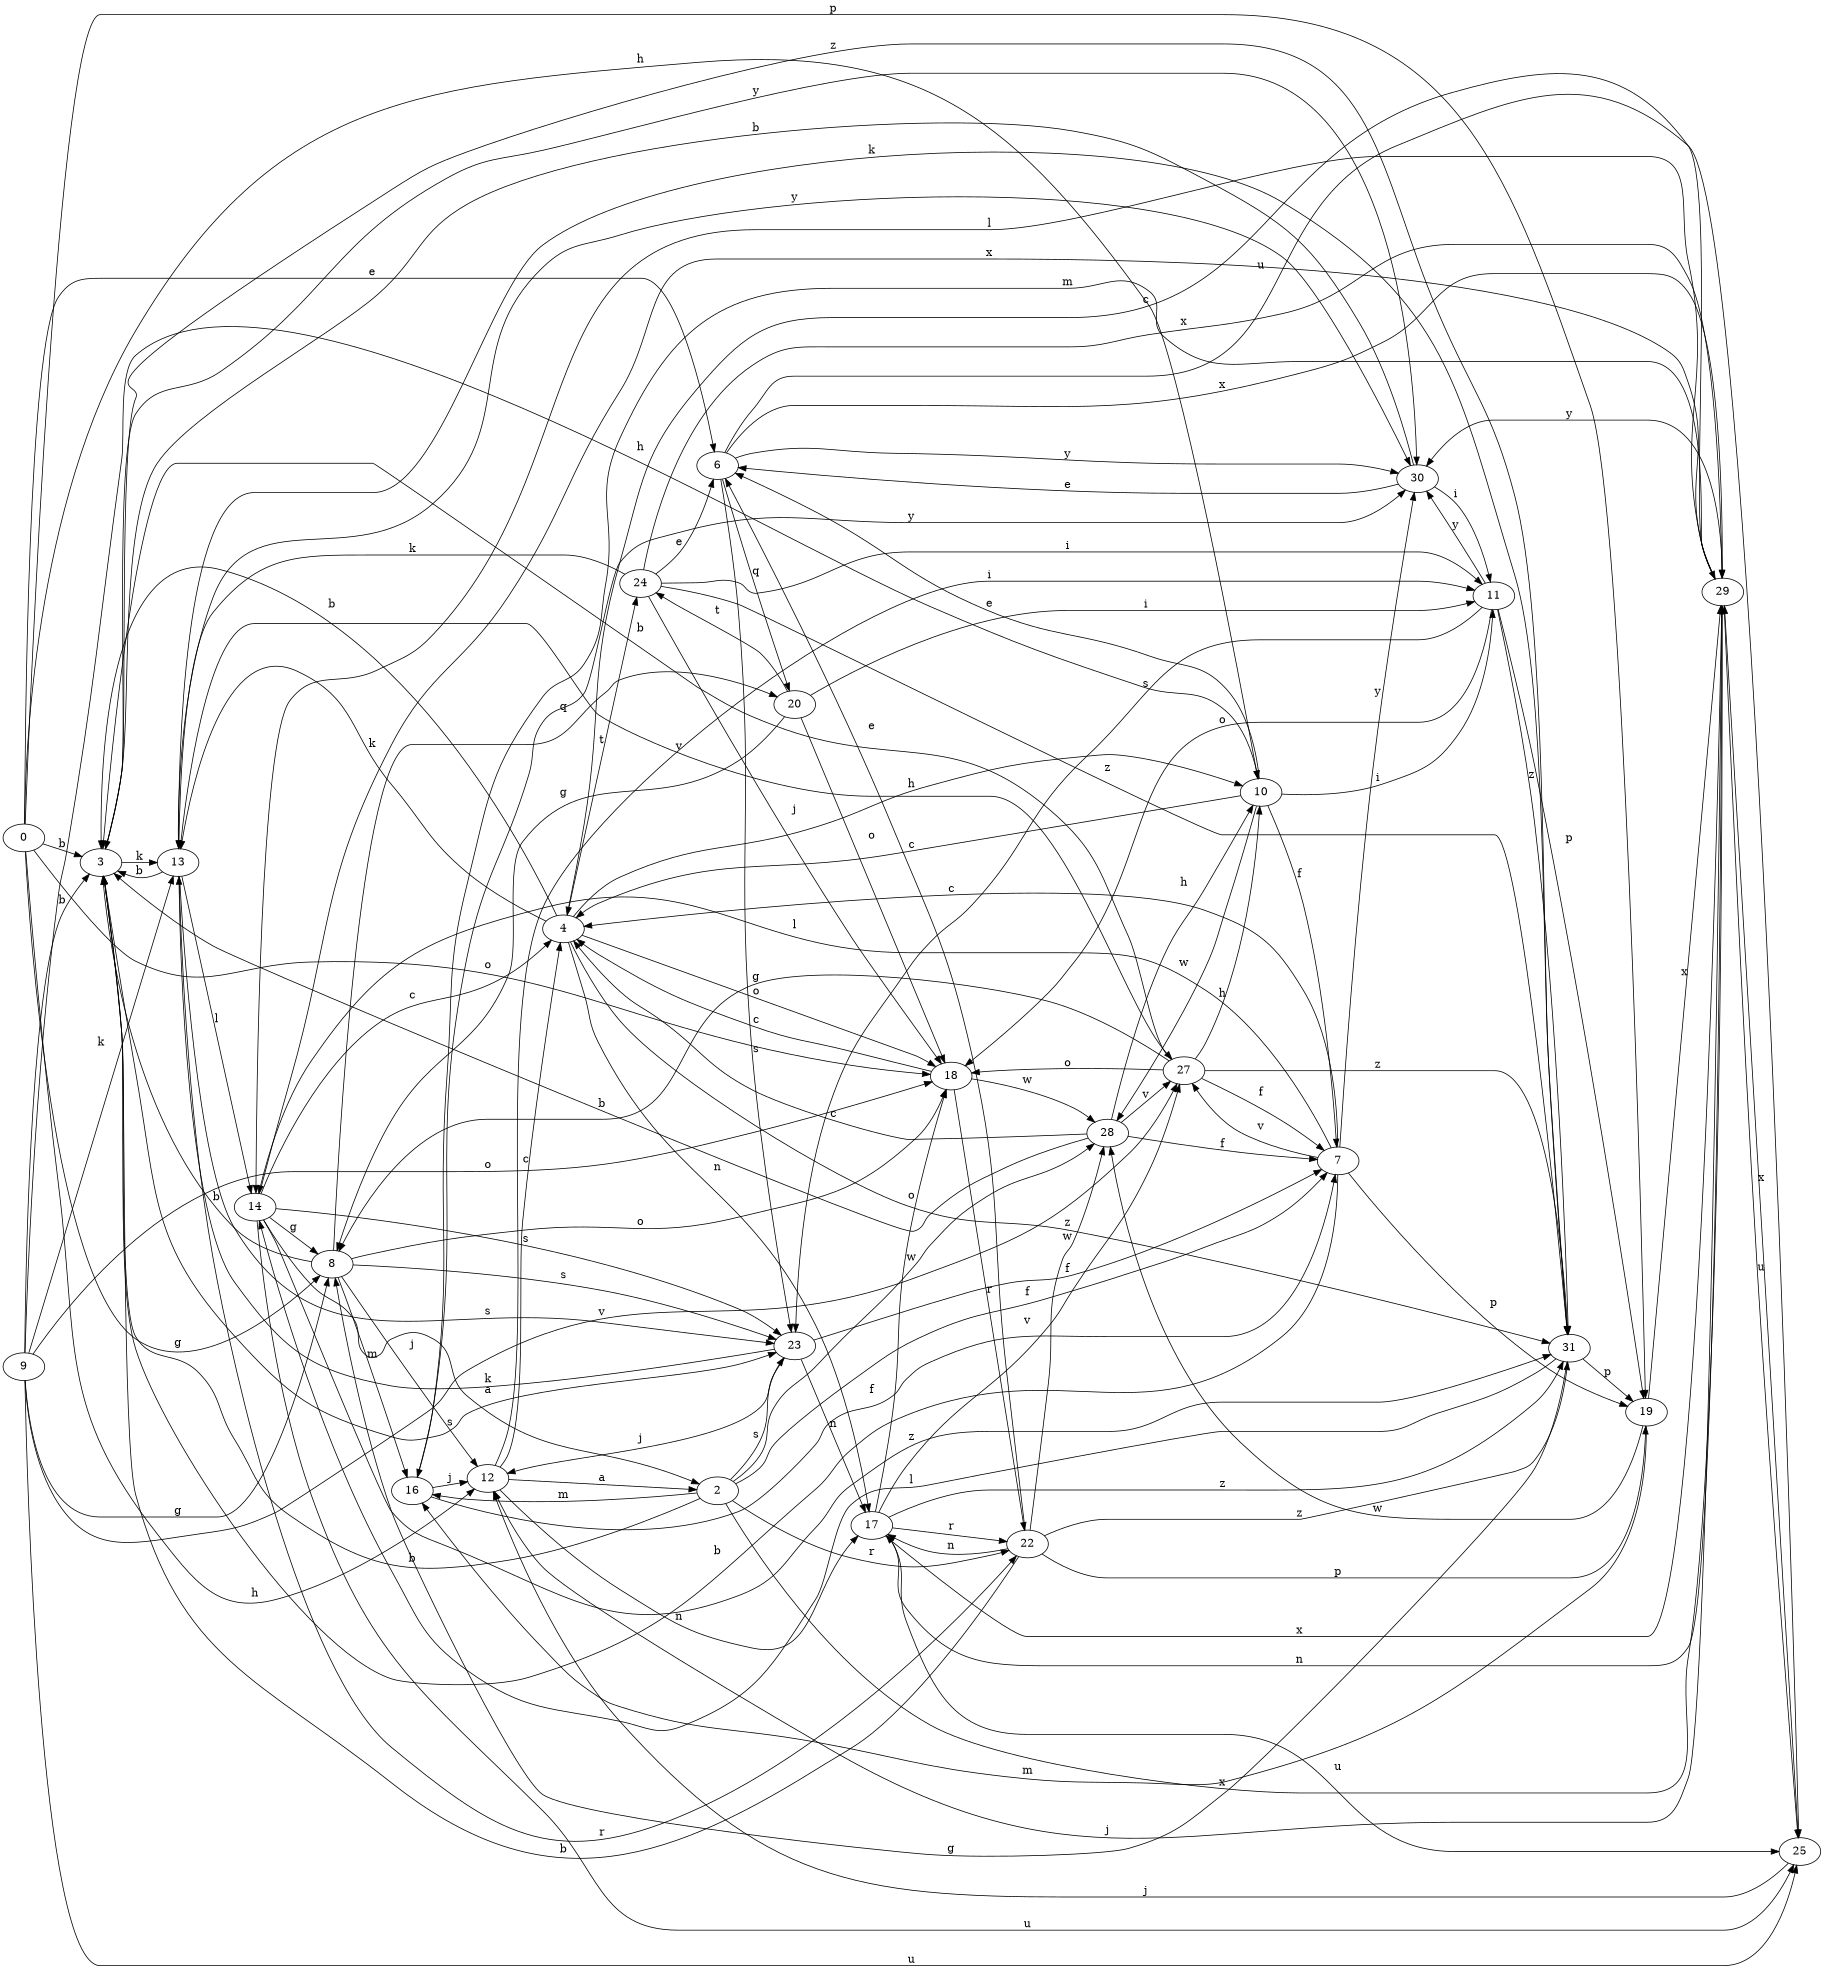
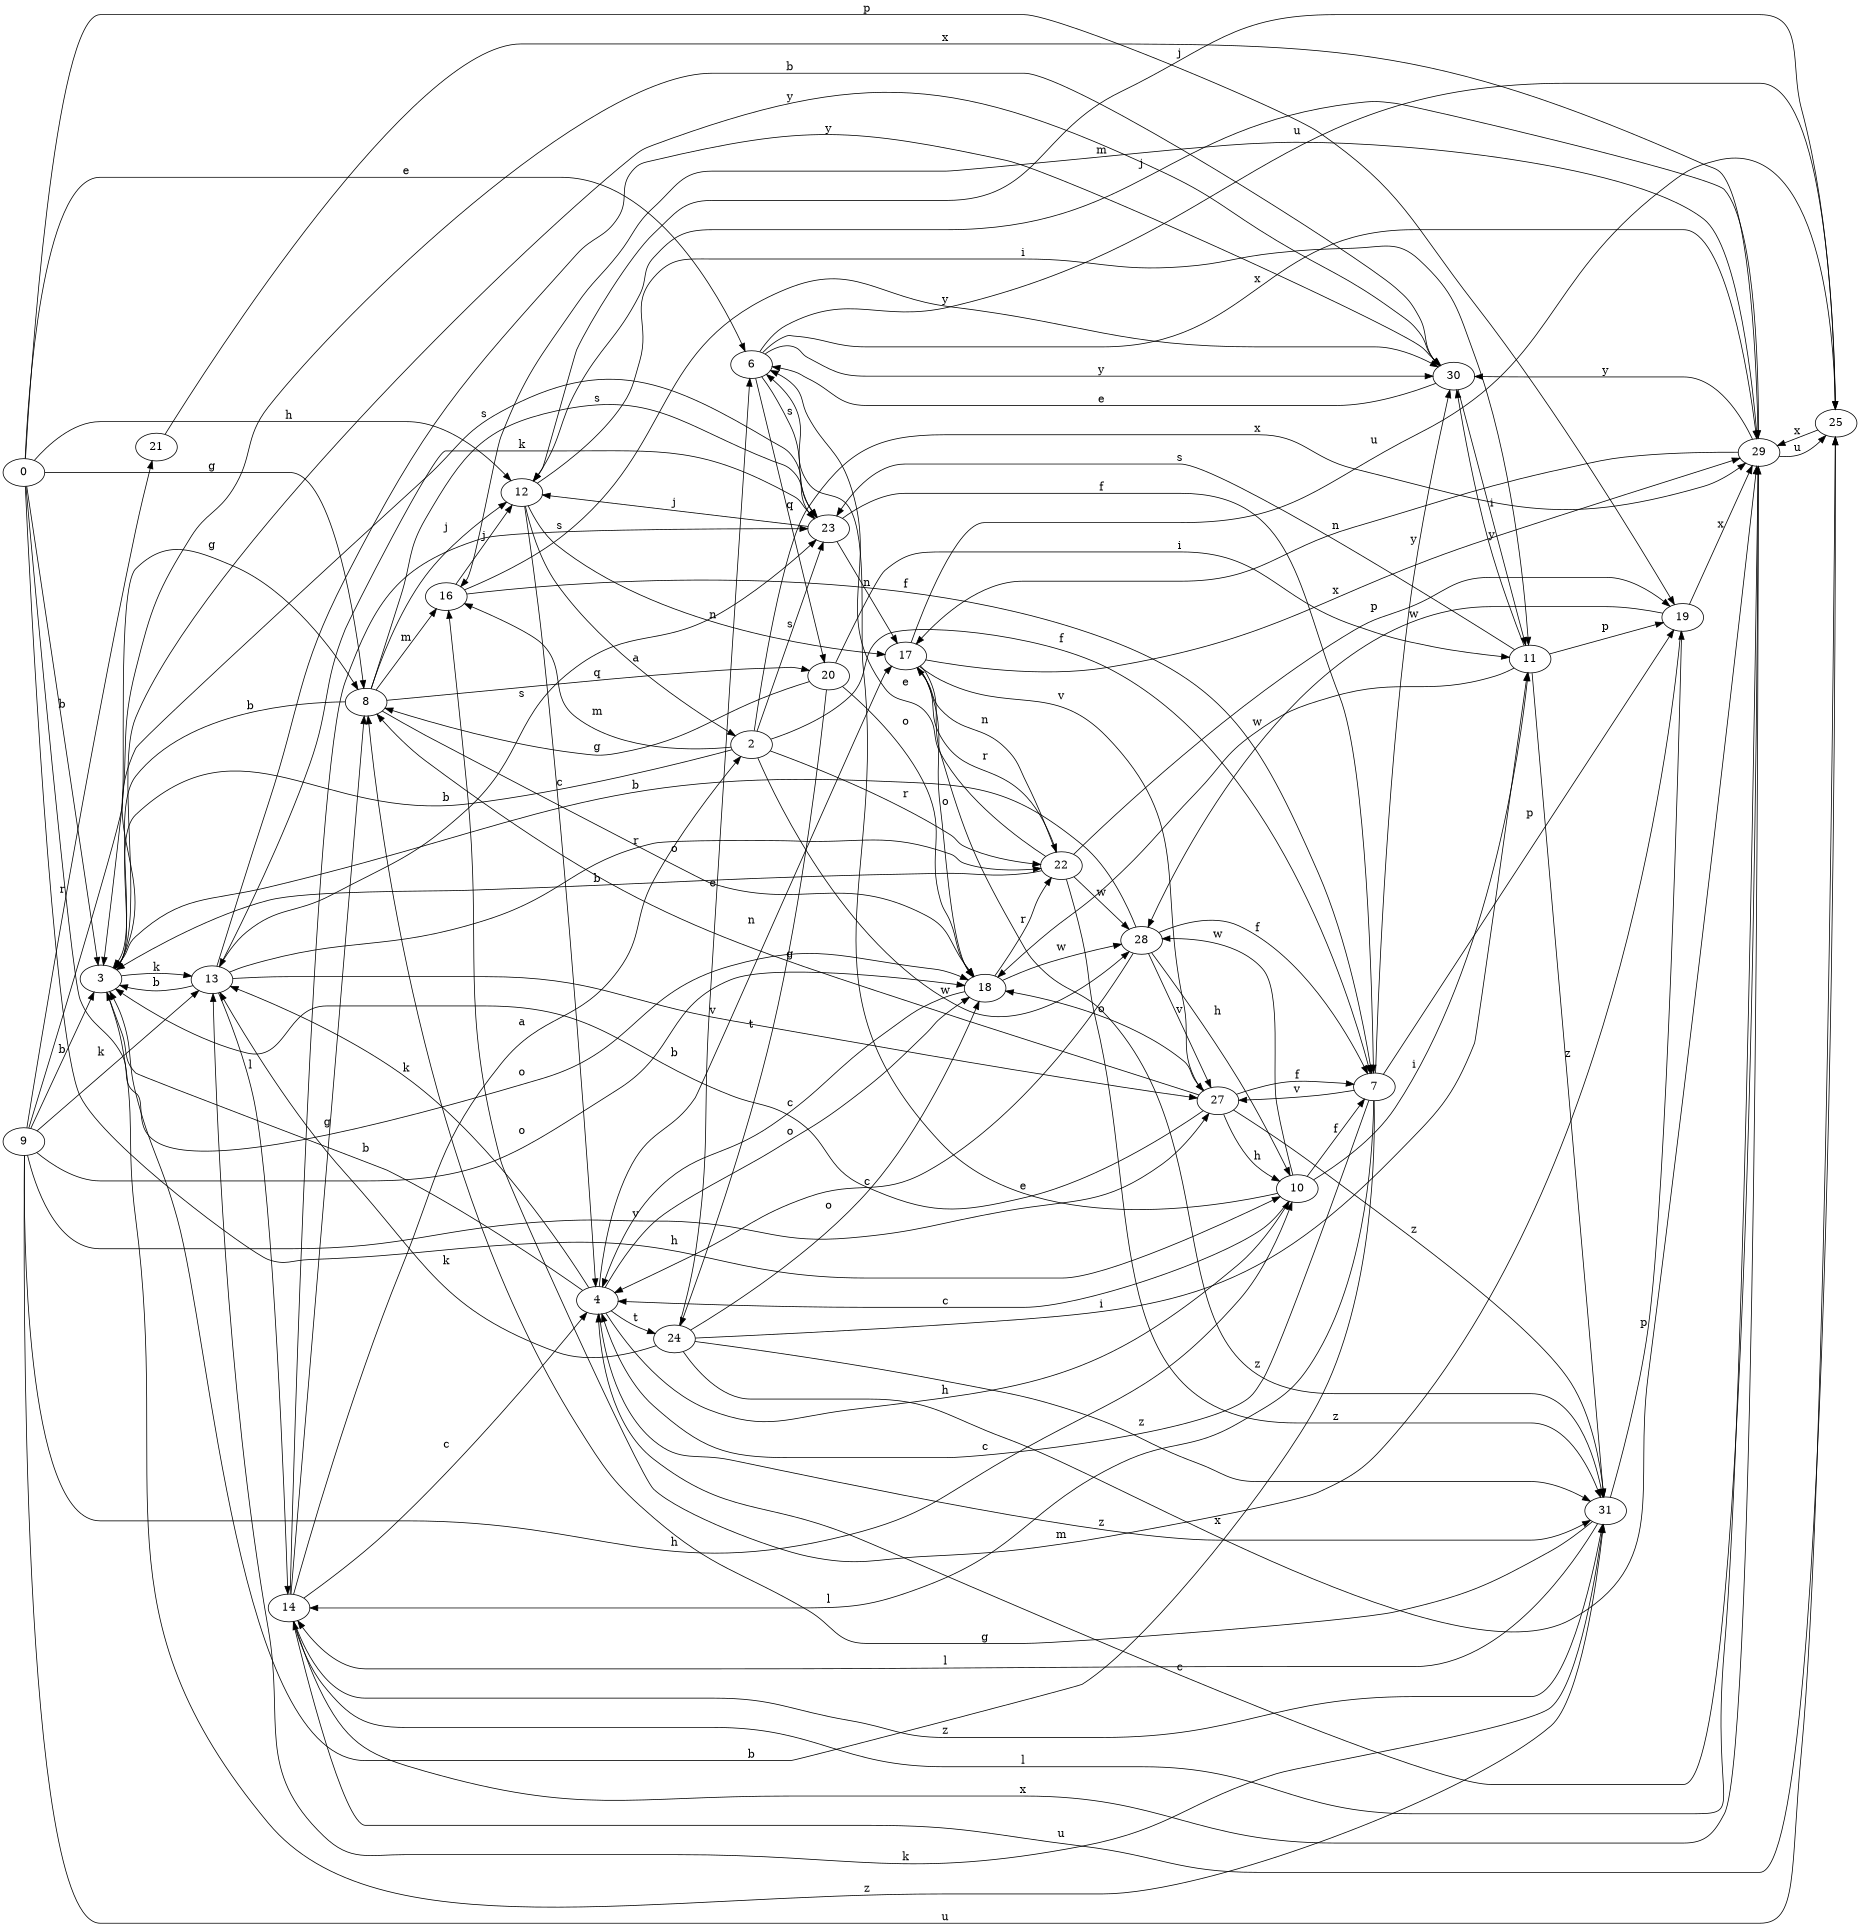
  strict digraph {
    rankdir=LR
    0
    3
    6
    8
    10
    12
    18
    19
    13
    23
    30
    31
    25
    29
    20
    16
    7
    28
    4
    11
    2
    17
    22
    n24 [label=9]
+   21
    27
    14
    24
    0 -> 3 [label=b]
    0 -> 6 [label=e]
    0 -> 8 [label=g]
    0 -> 10 [label=h]
    0 -> 12 [label=h]
    0 -> 18 [label=o]
    0 -> 19 [label=p]
    3 -> 13 [label=k]
    3 -> 23 [label=s]
    3 -> 30 [label=y]
    3 -> 31 [label=z]
    6 -> 23 [label=s]
    6 -> 30 [label=y]
    6 -> 25 [label=u]
    6 -> 29 [label=x]
    6 -> 20 [label=q]
    8 -> 3 [label=b]
    8 -> 12 [label=j]
    8 -> 18 [label=o]
    8 -> 23 [label=s]
    8 -> 20 [label=q]
    8 -> 16 [label=m]
    10 -> 6 [label=e]
    10 -> 7 [label=f]
    10 -> 28 [label=w]
    10 -> 4 [label=c]
    10 -> 11 [label=i]
    12 -> 4 [label=c]
    12 -> 11 [label=i]
    12 -> 2 [label=a]
    12 -> 17 [label=n]
    18 -> 28 [label=w]
    18 -> 4 [label=c]
    18 -> 22 [label=r]
    19 -> 29 [label=x]
    19 -> 16 [label=m]
    19 -> 28 [label=w]
    13 -> 3 [label=b]
    13 -> 23 [label=s]
    13 -> 30 [label=y]
    13 -> 22 [label=r]
    13 -> 27 [label=v]
    13 -> 14 [label=l]
    23 -> 12 [label=j]
    23 -> 13 [label=k]
    23 -> 7 [label=f]
    23 -> 17 [label=n]
    30 -> 3 [label=b]
    30 -> 6 [label=e]
    30 -> 11 [label=i]
    31 -> 8 [label=g]
    31 -> 19 [label=p]
    31 -> 13 [label=k]
    31 -> 14 [label=l]
    25 -> 12 [label=j]
    25 -> 29 [label=x]
    29 -> 12 [label=j]
    29 -> 30 [label=y]
    29 -> 25 [label=u]
    29 -> 16 [label=m]
    29 -> 4 [label=c]
    29 -> 17 [label=n]
    29 -> 14 [label=l]
    20 -> 8 [label=g]
    20 -> 18 [label=o]
    20 -> 11 [label=i]
    20 -> 24 [label=t]
    16 -> 12 [label=j]
    16 -> 30 [label=y]
    16 -> 7 [label=f]
    7 -> 3 [label=b]
    7 -> 19 [label=p]
    7 -> 30 [label=y]
    7 -> 4 [label=c]
    7 -> 27 [label=v]
    7 -> 14 [label=l]
    28 -> 3 [label=b]
    28 -> 10 [label=h]
    28 -> 7 [label=f]
    28 -> 4 [label=c]
    28 -> 27 [label=v]
    4 -> 3 [label=b]
    4 -> 10 [label=h]
    4 -> 18 [label=o]
    4 -> 13 [label=k]
    4 -> 31 [label=z]
    4 -> 17 [label=n]
    4 -> 24 [label=t]
-   11 -> 18 [label=o]
+   11 -> 18 [label=w]
    11 -> 19 [label=p]
    11 -> 23 [label=s]
    11 -> 30 [label=y]
    11 -> 31 [label=z]
    2 -> 3 [label=b]
    2 -> 23 [label=s]
    2 -> 29 [label=x]
    2 -> 16 [label=m]
    2 -> 7 [label=f]
    2 -> 28 [label=w]
    2 -> 22 [label=r]
    17 -> 18 [label=o]
    17 -> 31 [label=z]
    17 -> 25 [label=u]
    17 -> 29 [label=x]
    17 -> 22 [label=r]
    17 -> 27 [label=v]
    22 -> 3 [label=b]
    22 -> 6 [label=e]
    22 -> 19 [label=p]
    22 -> 31 [label=z]
    22 -> 28 [label=w]
    22 -> 17 [label=n]
    n24 -> 3 [label=b]
    n24 -> 8 [label=g]
    n24 -> 10 [label=h]
    n24 -> 18 [label=o]
    n24 -> 13 [label=k]
    n24 -> 25 [label=u]
+   n24 -> 21 [label=r]
    n24 -> 27 [label=v]
+   21 -> 29 [label=x]
    27 -> 3 [label=b]
    27 -> 8 [label=g]
    27 -> 10 [label=h]
    27 -> 18 [label=o]
    27 -> 31 [label=z]
    27 -> 7 [label=f]
    14 -> 8 [label=g]
    14 -> 23 [label=s]
    14 -> 31 [label=z]
    14 -> 25 [label=u]
    14 -> 29 [label=x]
    14 -> 4 [label=c]
    14 -> 2 [label=a]
    24 -> 6 [label=e]
-   24 -> 18 [label=j]
+   24 -> 18 [label=o]
    24 -> 13 [label=k]
    24 -> 31 [label=z]
    24 -> 29 [label=x]
    24 -> 11 [label=i]
  }
